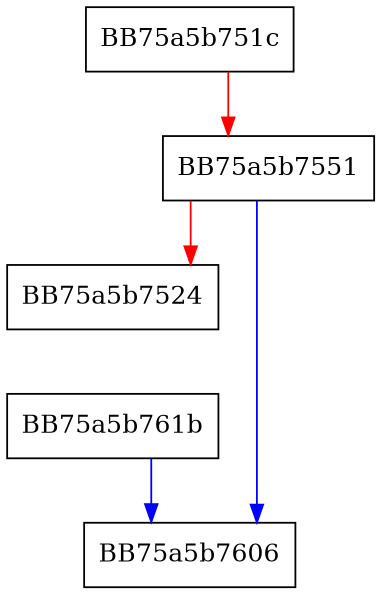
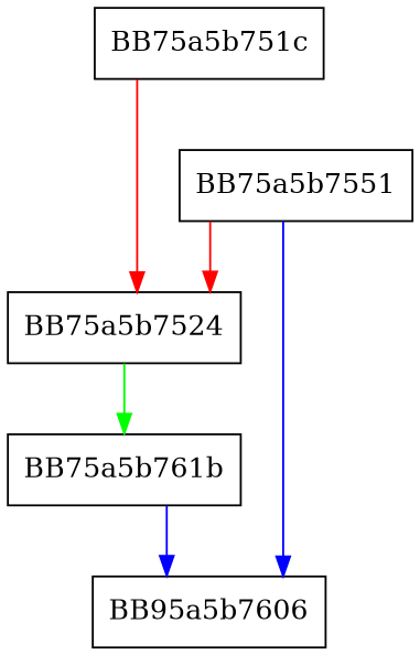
  digraph {
    splines=ortho
    node [shape=box]
    edge [color=red]
    BB75a5b751c
    BB75a5b7524
    BB75a5b761b
-   BB75a5b7606
+   BB75a5b7606 [label=BB95a5b7606]
    BB75a5b7551
-   BB75a5b751c -> BB75a5b7551
+   BB75a5b751c -> BB75a5b7524
+   BB75a5b7524 -> BB75a5b761b [color=green]
    BB75a5b761b -> BB75a5b7606 [color=blue]
    BB75a5b7551 -> BB75a5b7524
    BB75a5b7551 -> BB75a5b7606 [color=blue]
  }
